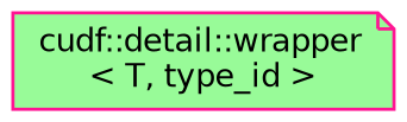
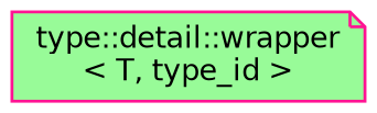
  digraph {
    rankdir=LR
-   n1 [color=deeppink fillcolor=palegreen fontname=Helvetica fontsize=10 height=0.2 label="cudf::detail::wrapper\l\< T, type_id \>" shape=note style=filled width=0.4]
+   n1 [color=deeppink fillcolor=palegreen fontname=Helvetica fontsize=10 height=0.2 label="type::detail::wrapper\l\< T, type_id \>" shape=note style=filled width=0.4]
  }
